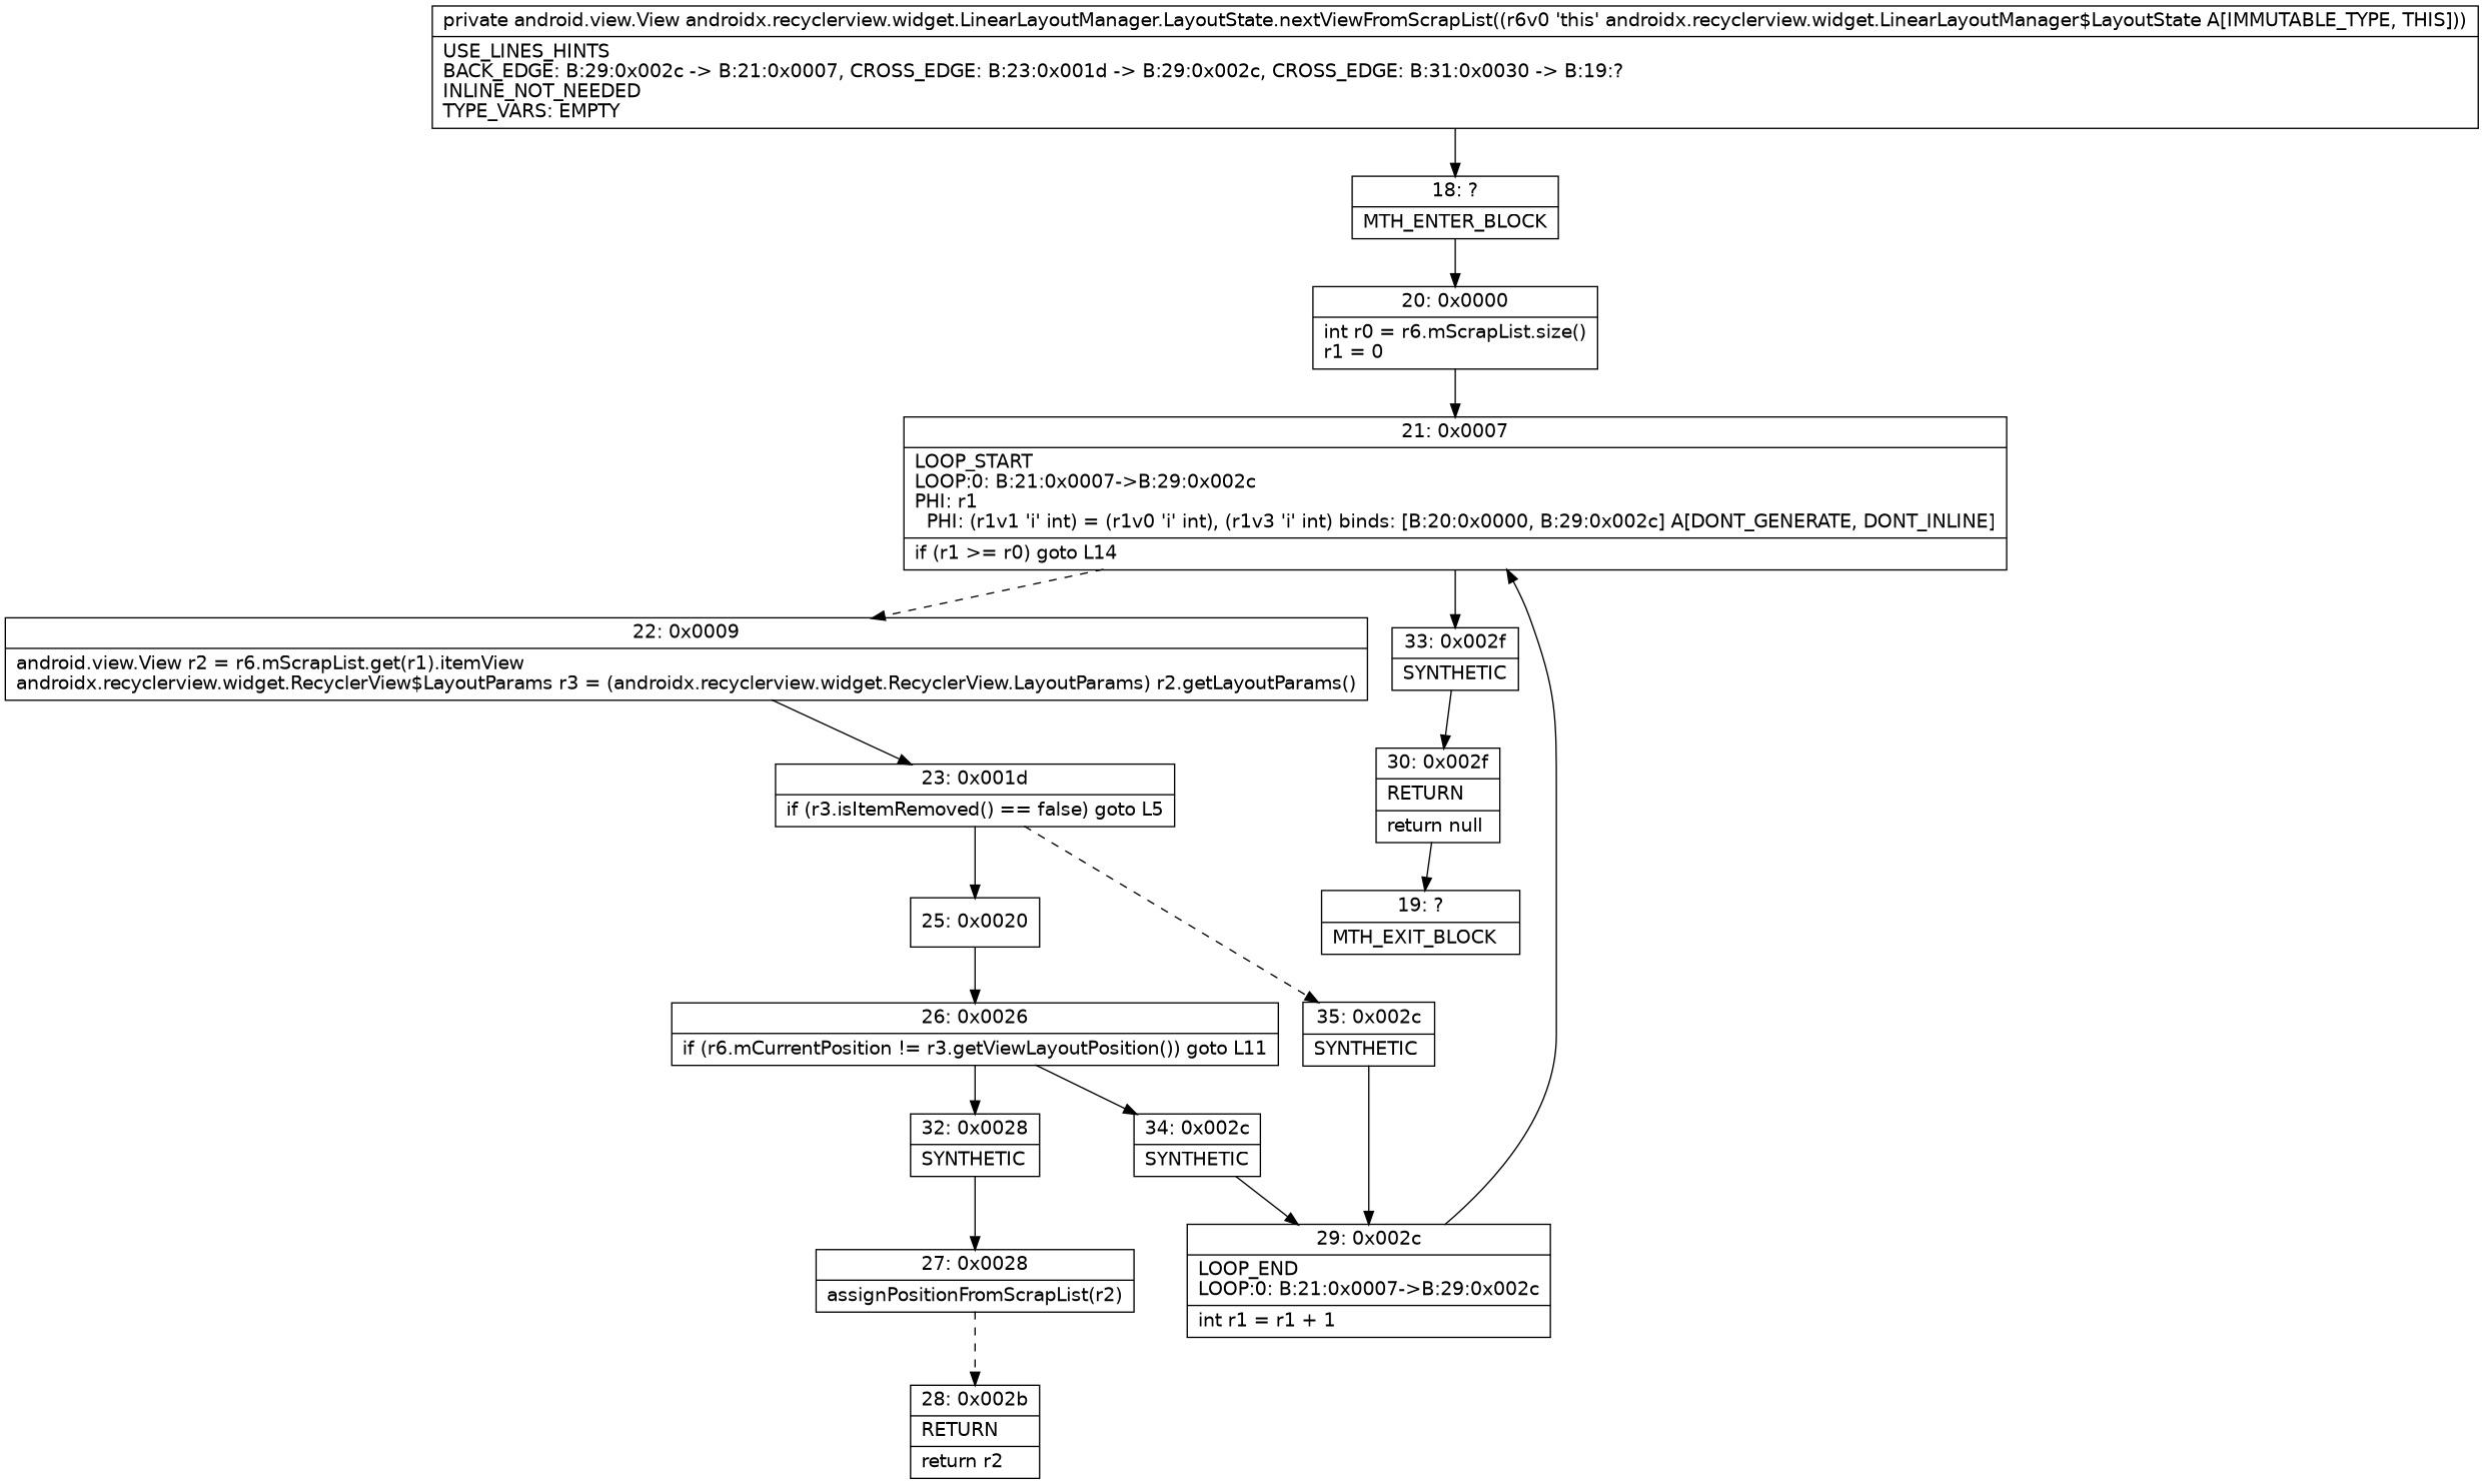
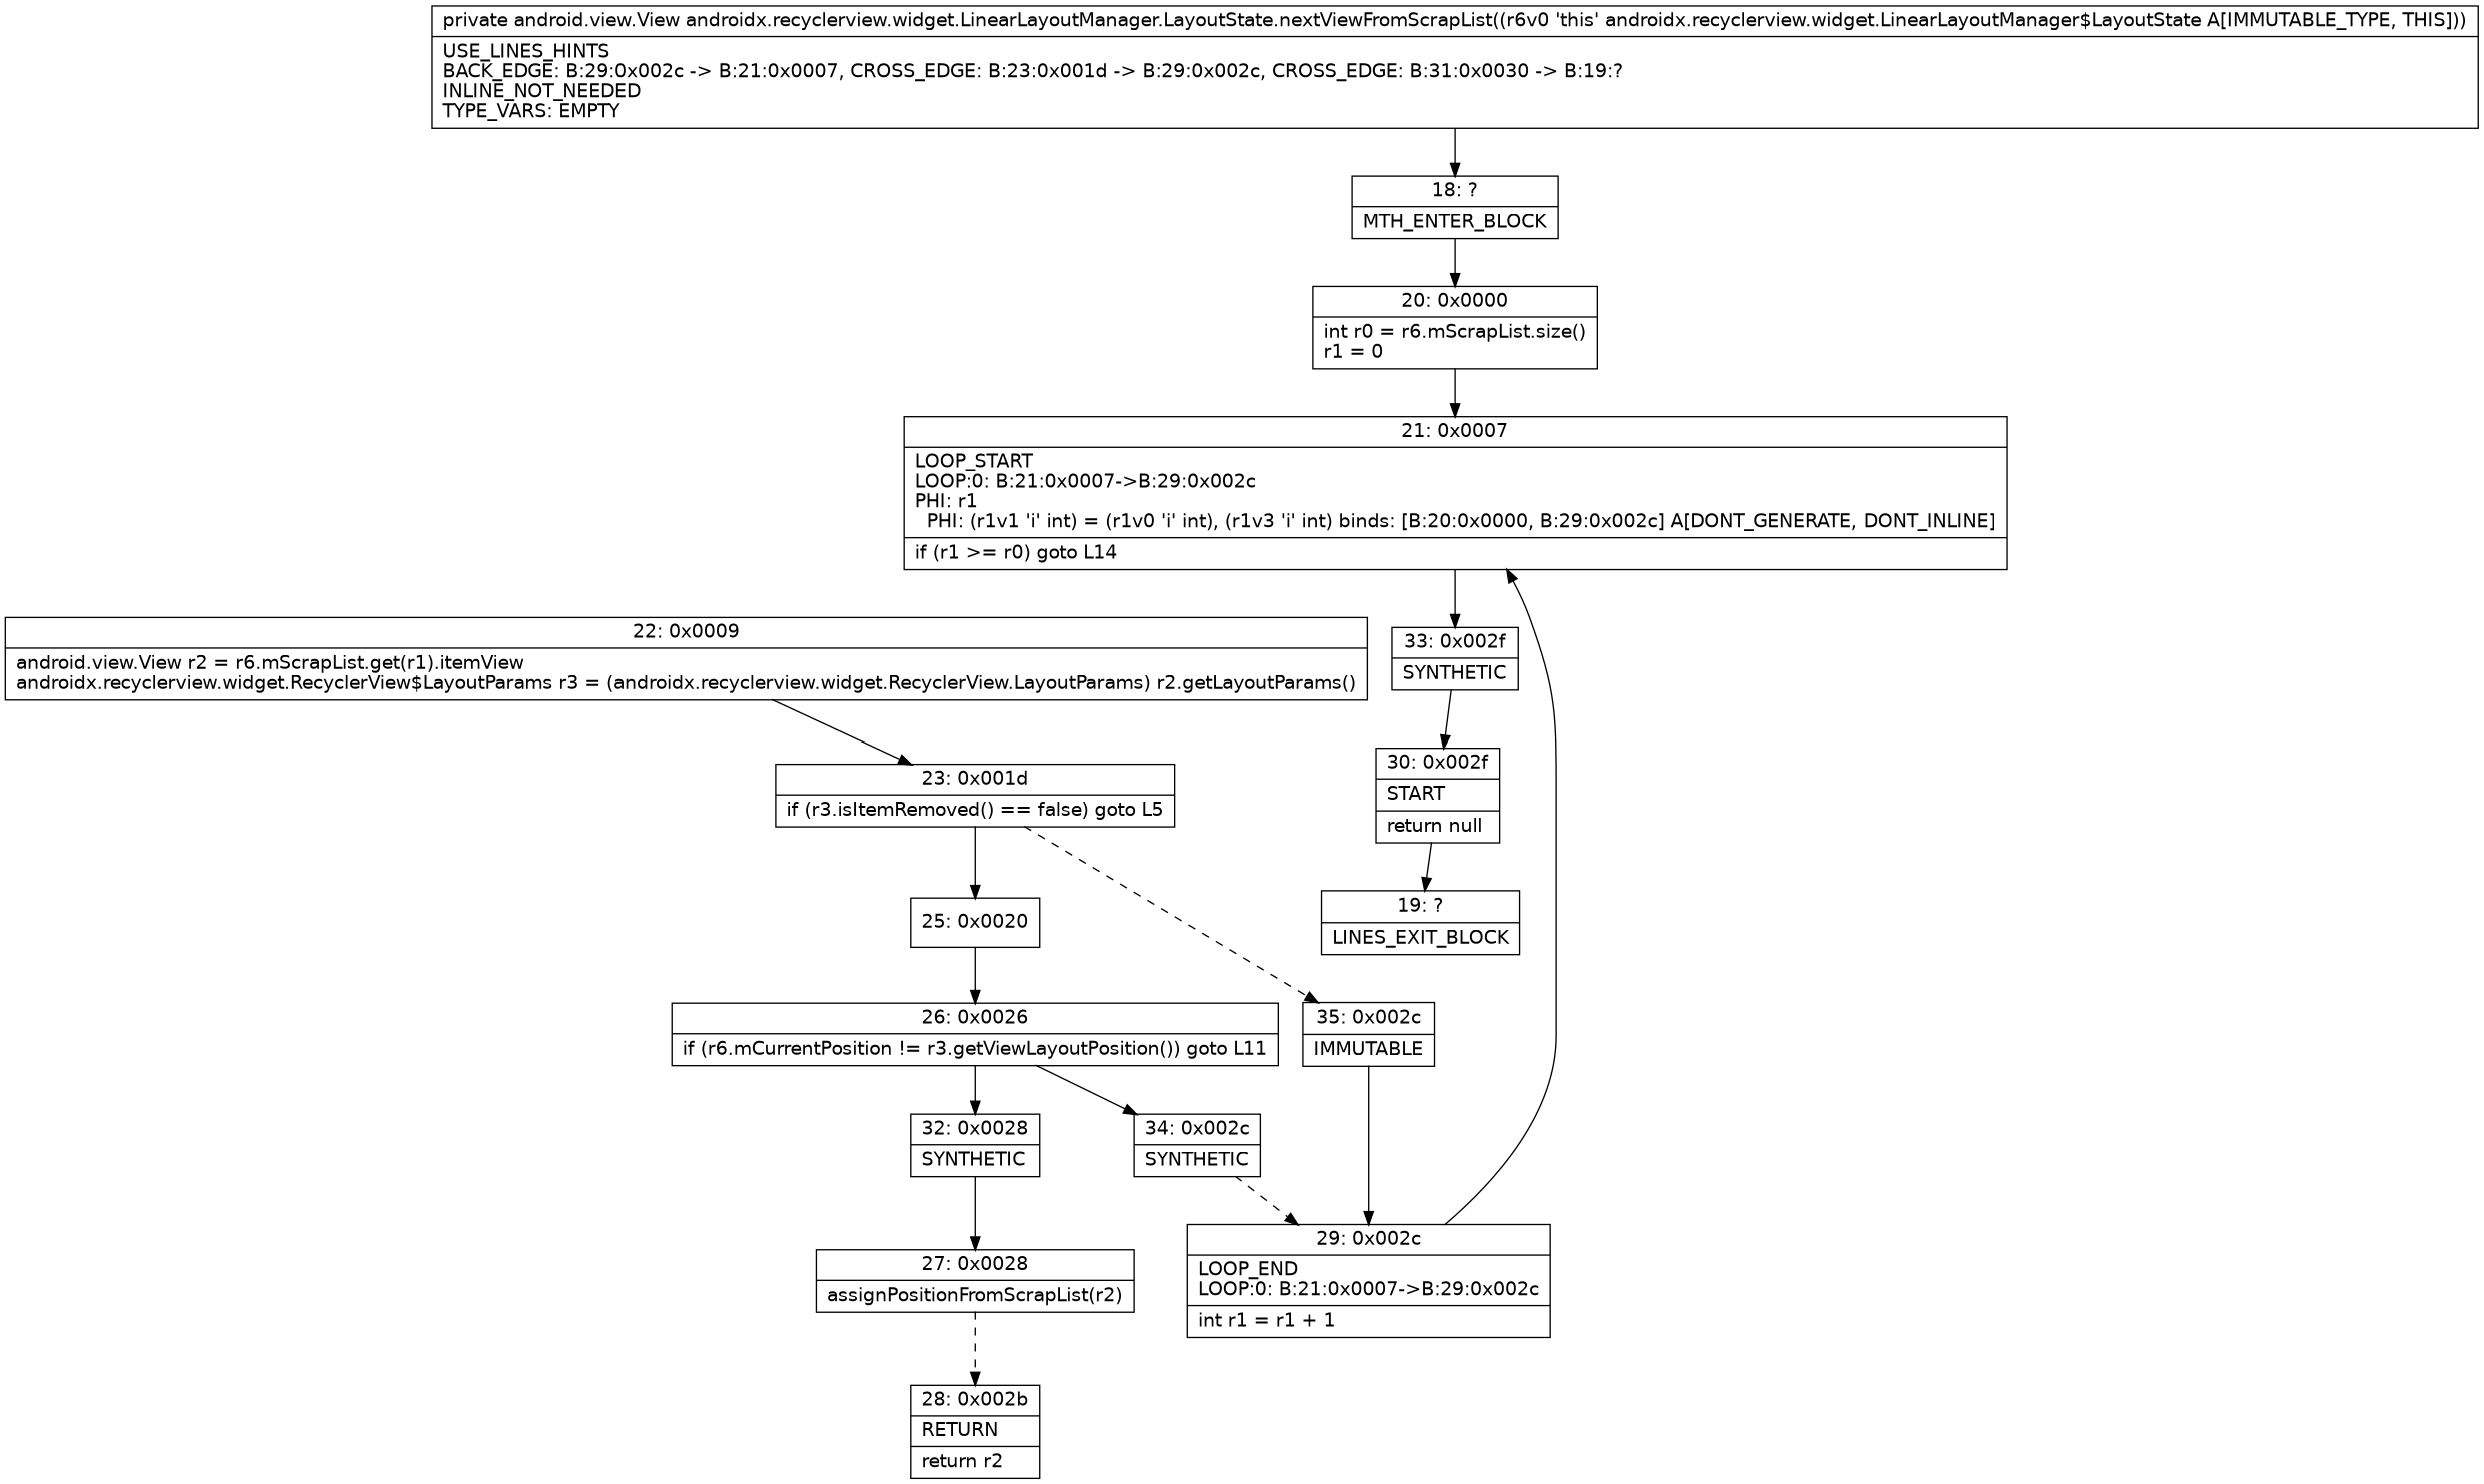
  digraph {
    fontname="DejaVu Sans"
    node [fontname="DejaVu Sans" shape=record]
    edge [fontname="DejaVu Sans"]
    n1 [label="{18\:\ ?|MTH_ENTER_BLOCK\l}"]
    n2 [label="{20\:\ 0x0000|int r0 = r6.mScrapList.size()\lr1 = 0\l}"]
    n3 [label="{21\:\ 0x0007|LOOP_START\lLOOP:0: B:21:0x0007\-\>B:29:0x002c\lPHI: r1 \l  PHI: (r1v1 'i' int) = (r1v0 'i' int), (r1v3 'i' int) binds: [B:20:0x0000, B:29:0x002c] A[DONT_GENERATE, DONT_INLINE]\l|if (r1 \>= r0) goto L14\l}"]
    n4 [label="{22\:\ 0x0009|android.view.View r2 = r6.mScrapList.get(r1).itemView\landroidx.recyclerview.widget.RecyclerView$LayoutParams r3 = (androidx.recyclerview.widget.RecyclerView.LayoutParams) r2.getLayoutParams()\l}"]
    n5 [label="{33\:\ 0x002f|SYNTHETIC\l}"]
    n6 [label="{23\:\ 0x001d|if (r3.isItemRemoved() == false) goto L5\l}"]
-   n7 [label="{30\:\ 0x002f|RETURN\l|return null\l}"]
+   n7 [label="{30\:\ 0x002f|START\l|return null\l}"]
    n8 [label="{25\:\ 0x0020}"]
-   n9 [label="{35\:\ 0x002c|SYNTHETIC\l}"]
+   n9 [label="{35\:\ 0x002c|IMMUTABLE\l}"]
    n10 [label="{26\:\ 0x0026|if (r6.mCurrentPosition != r3.getViewLayoutPosition()) goto L11\l}"]
    n11 [label="{29\:\ 0x002c|LOOP_END\lLOOP:0: B:21:0x0007\-\>B:29:0x002c\l|int r1 = r1 + 1\l}"]
    n12 [label="{32\:\ 0x0028|SYNTHETIC\l}"]
    n13 [label="{34\:\ 0x002c|SYNTHETIC\l}"]
    n14 [label="{27\:\ 0x0028|assignPositionFromScrapList(r2)\l}"]
    n15 [label="{28\:\ 0x002b|RETURN\l|return r2\l}"]
-   n16 [label="{19\:\ ?|MTH_EXIT_BLOCK\l}"]
+   n16 [label="{19\:\ ?|LINES_EXIT_BLOCK\l}"]
    n17 [label="{private android.view.View androidx.recyclerview.widget.LinearLayoutManager.LayoutState.nextViewFromScrapList((r6v0 'this' androidx.recyclerview.widget.LinearLayoutManager$LayoutState A[IMMUTABLE_TYPE, THIS]))  | USE_LINES_HINTS\lBACK_EDGE: B:29:0x002c \-\> B:21:0x0007, CROSS_EDGE: B:23:0x001d \-\> B:29:0x002c, CROSS_EDGE: B:31:0x0030 \-\> B:19:?\lINLINE_NOT_NEEDED\lTYPE_VARS: EMPTY\l}"]
    n1 -> n2
    n2 -> n3
-   n3 -> n4 [style=dashed]
    n3 -> n5
    n4 -> n6
    n5 -> n7
    n6 -> n8
    n6 -> n9 [style=dashed]
    n7 -> n16
    n8 -> n10
    n9 -> n11
    n10 -> n12 [style=solid]
    n10 -> n13
    n11 -> n3
    n12 -> n14
-   n13 -> n11
+   n13 -> n11 [style=dashed]
    n14 -> n15 [style=dashed]
    n17 -> n1
  }
